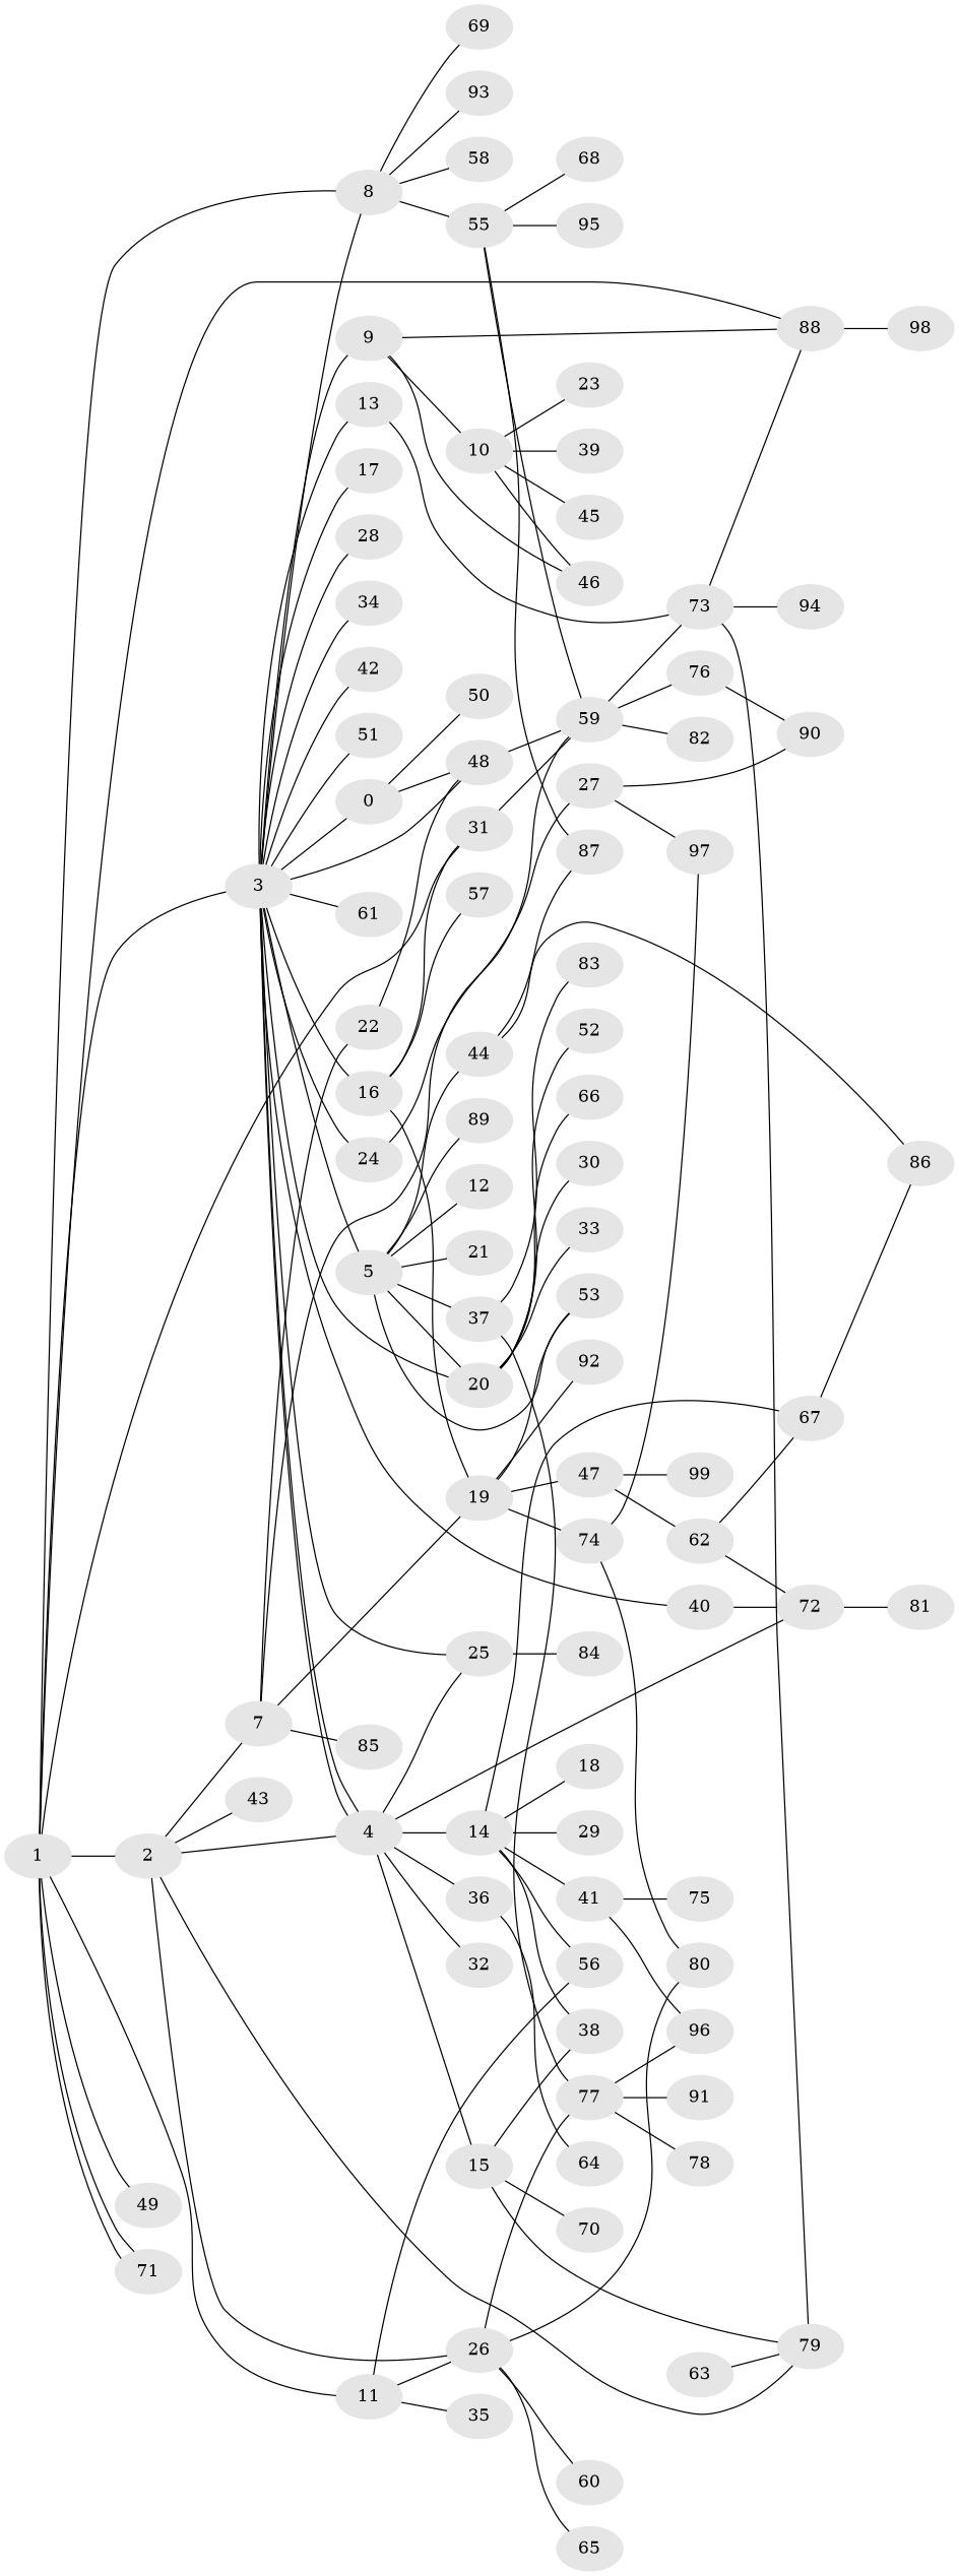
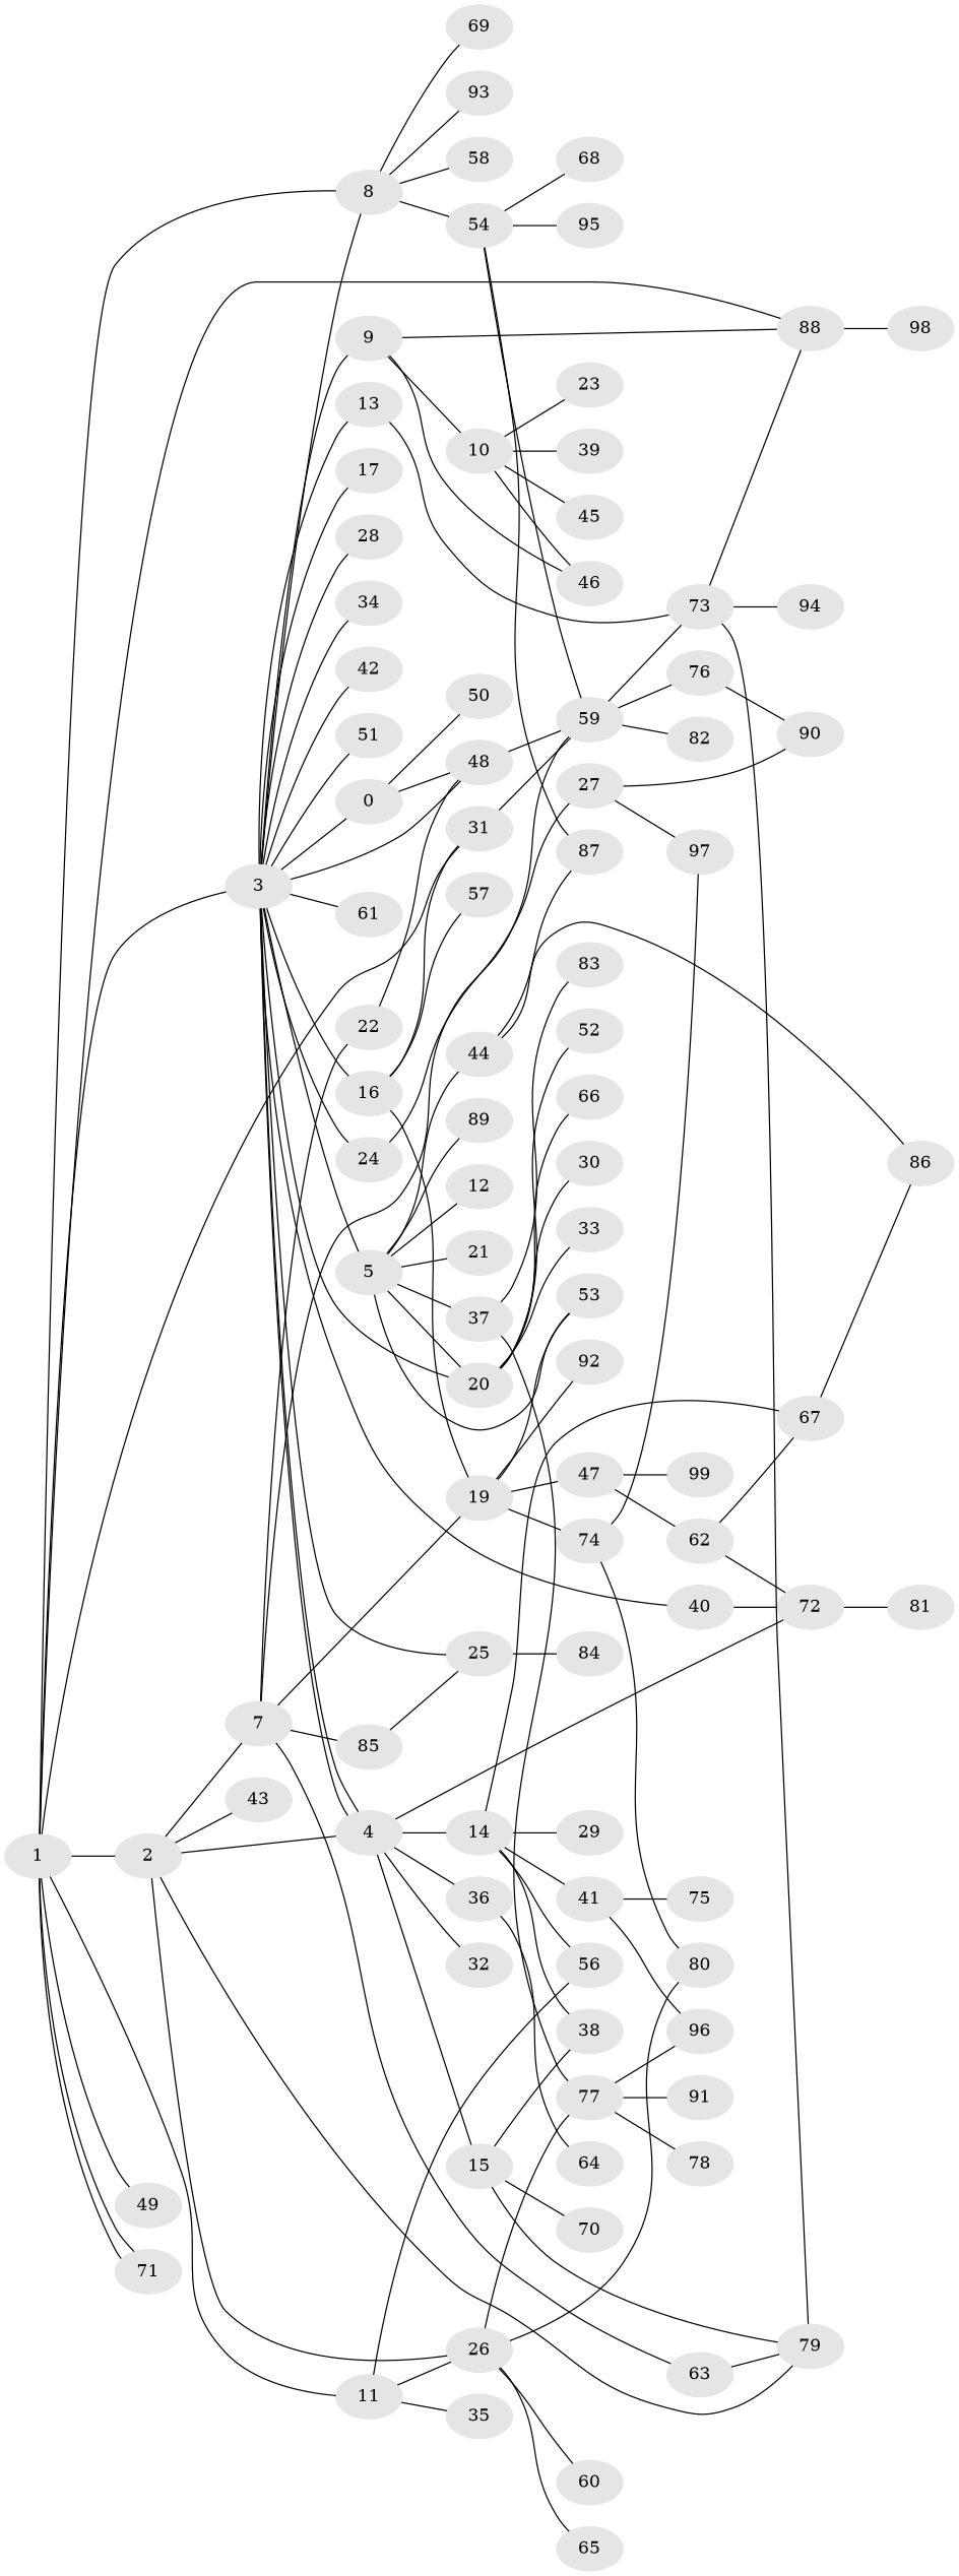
  graph {
    rankdir=LR
    node [color=gray90 style=filled]
    1
    2
    3
    8
    11
    31
    49
    71
    88
    4
    7
    26
    43
    79
    5
    n16 [label=0]
    9
    13
    16
    17
    20
    24
    25
    28
    34
    40
    42
    48
    51
    61
-   55
+   55 [label=54]
    58
    69
    93
    35
    56
    59
    98
    14
    15
    32
    36
    72
    19
    22
    63
    85
    60
    65
    77
    80
    12
    21
    37
    44
    89
    53
    50
    10
    46
    73
    57
    30
    33
    52
    66
    27
    84
-   18
    29
    38
    41
    67
    70
    64
    81
    83
    86
    87
    47
    74
    92
    76
    82
    68
    95
    23
    39
    45
    94
    75
    96
    62
    99
    97
    90
    78
    91
    1 -- 2
    1 -- 3
    1 -- 8
    1 -- 11
    1 -- 31
    1 -- 49
    1 -- 71
    1 -- 71
    1 -- 88
    2 -- 4
    2 -- 7
    2 -- 26
    2 -- 43
    2 -- 79
    3 -- 8
    3 -- 4
    3 -- 4
    3 -- 5
    3 -- n16
    3 -- 9
    3 -- 13
    3 -- 16
    3 -- 17
    3 -- 20
    3 -- 24
    3 -- 25
    3 -- 28
    3 -- 34
    3 -- 40
    3 -- 42
    3 -- 48
    3 -- 51
    3 -- 61
    8 -- 55
    8 -- 58
    8 -- 69
    8 -- 93
    11 -- 26
    11 -- 35
    11 -- 56
    31 -- 59
    88 -- 98
-   4 -- 25
+   85 -- 25
    4 -- 14
    4 -- 15
    4 -- 32
    4 -- 36
    4 -- 72
    7 -- 59
    7 -- 19
    7 -- 22
+   7 -- 63
    7 -- 85
    26 -- 60
    26 -- 65
    26 -- 77
    26 -- 80
    5 -- 20
    5 -- 12
    5 -- 21
    5 -- 37
    5 -- 44
    5 -- 89
    5 -- 53
    n16 -- 48
    n16 -- 50
    9 -- 88
    9 -- 10
    9 -- 46
    13 -- 73
    16 -- 31
    16 -- 19
    16 -- 57
    20 -- 30
    20 -- 33
    20 -- 52
    20 -- 66
    24 -- 27
    25 -- 84
    40 -- 72
    48 -- 59
    55 -- 59
    55 -- 87
    55 -- 68
    55 -- 95
    59 -- 73
    59 -- 76
    59 -- 82
    14 -- 56
-   14 -- 18
    14 -- 29
    14 -- 38
    14 -- 41
    14 -- 67
    15 -- 79
    15 -- 38
    15 -- 70
    36 -- 64
    72 -- 81
    19 -- 53
    19 -- 47
    19 -- 74
    19 -- 92
    22 -- 48
    63 -- 79
    77 -- 96
    77 -- 78
    77 -- 91
    37 -- 77
    37 -- 83
    44 -- 86
    44 -- 87
    10 -- 46
    10 -- 23
    10 -- 39
    10 -- 45
    73 -- 88
    73 -- 79
    73 -- 94
    27 -- 97
    27 -- 90
    41 -- 75
    41 -- 96
    67 -- 86
    47 -- 62
    47 -- 99
    74 -- 80
    74 -- 97
    76 -- 90
    62 -- 72
    62 -- 67
  }
